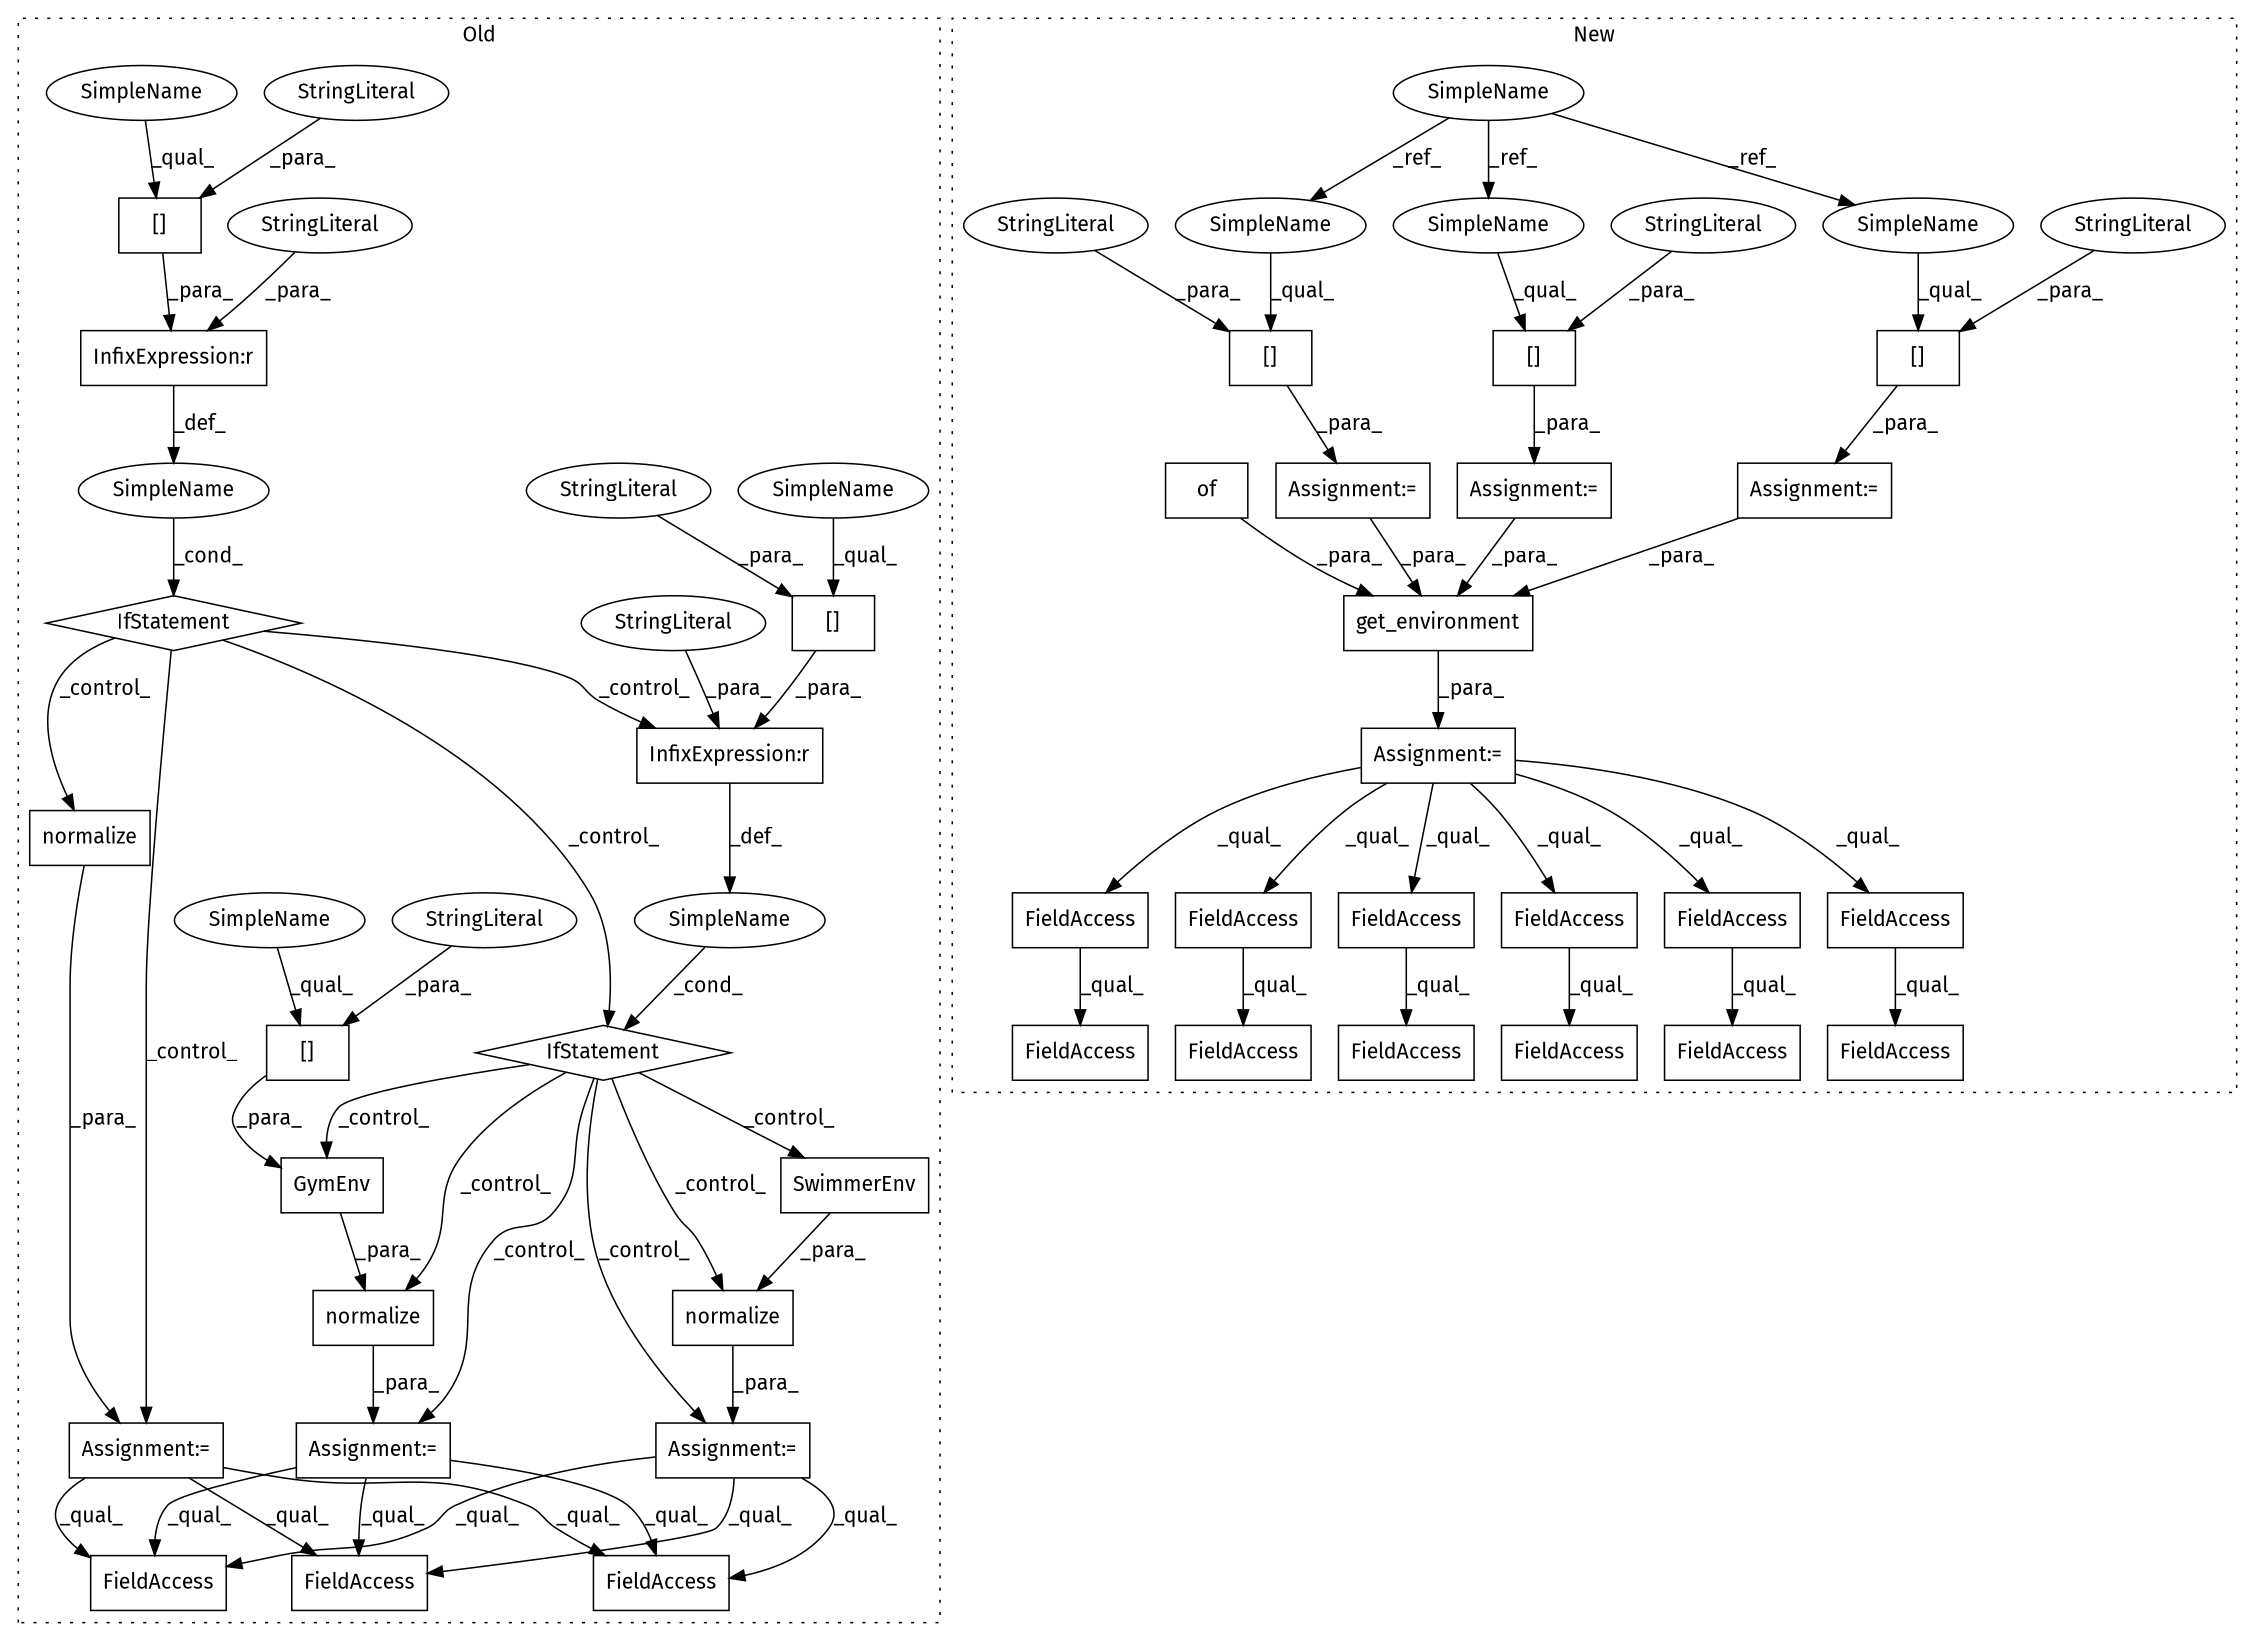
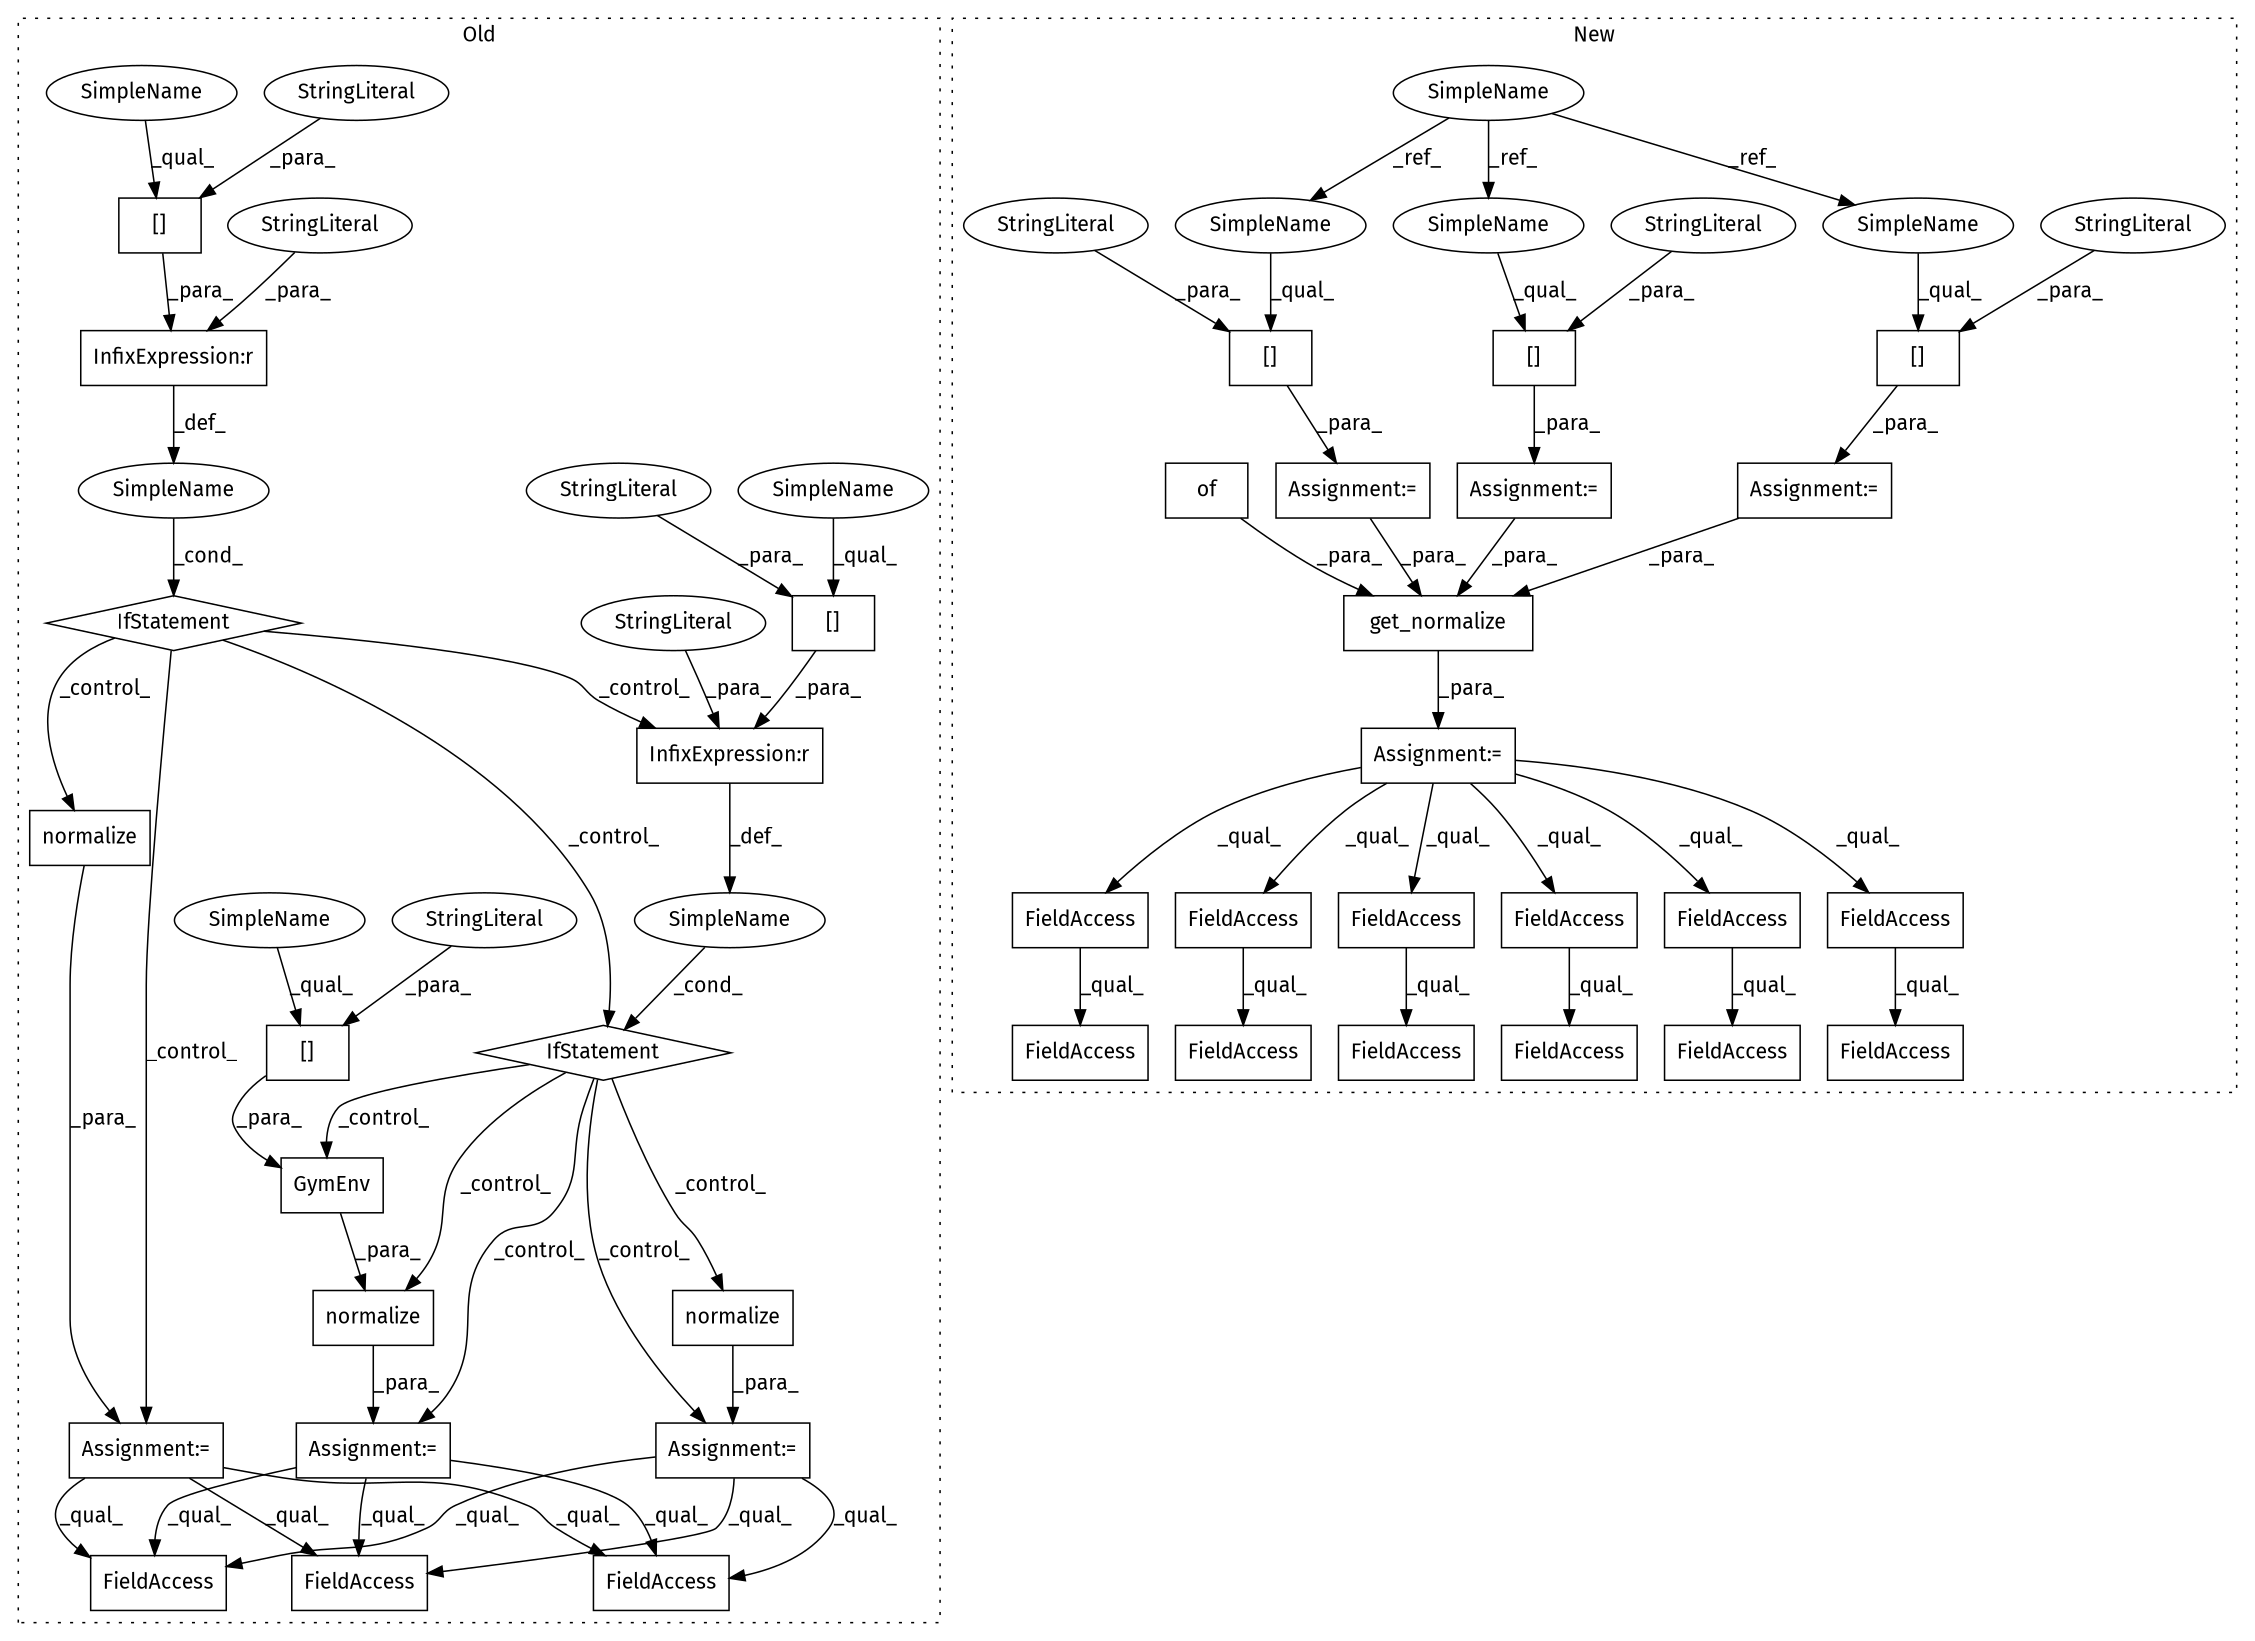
  digraph {
    fontname="Fira Sans"
    node [a=22 fontname="Fira Sans" l=1 shape=box]
    edge [fontname="Fira Sans"]
    n1 [a=2 l="8,1" label="[]" s="2691,2709"]
    n2 [a=45 l=10 label=StringLiteral s=2699 shape=ellipse]
    n3 [a=2 l="8,1" label="[]" s="2809,2827"]
    n4 [a=45 l=10 label=StringLiteral s=2817 shape=ellipse]
    n5 [a=2 l="8,1" label="[]" s="2592,2610"]
    n6 [a=45 l=10 label=StringLiteral s=2600 shape=ellipse]
    n7 [a=27 l=4 label="InfixExpression:r" s=2611]
    n8 [a=45 l=16 label=StringLiteral s=2615 shape=ellipse]
    n9 [a=25 l="4,2" label=IfStatement s="2588,2631" shape=diamond]
    n10 [a=42 label=SimpleName shape=ellipse l=""]
-   n11 [a=32 l=12 label=SwimmerEnv s=2753]
    n12 [a=42 label=SimpleName shape=ellipse l=""]
    n13 [a=32 l="10,1" label=normalize s="2743,2765"]
    n14 [a=32 l="7,1" label=GymEnv s="2802,2828"]
    n15 [a=27 l=4 label="InfixExpression:r" s=2710]
    n16 [a=45 l=15 label=StringLiteral s=2714 shape=ellipse]
    n17 [l=8 label=FieldAccess s=2894]
    n18 [a=32 l="10,1" label=normalize s="2792,2829"]
    n19 [a=25 l="4,2" label=IfStatement s="2687,2729" shape=diamond]
    n20 [a=32 l="10,1" label=normalize s="2645,2668"]
    n21 [a=7 label="Assignment:=" s=2742]
    n22 [a=7 label="Assignment:=" s=2791]
    n23 [a=7 label="Assignment:=" s=2644]
    n24 [l=8 label=FieldAccess s=3191]
    n25 [l=8 label=FieldAccess s=3254]
    n26 [a=42 l=7 label=SimpleName s=2592 shape=ellipse]
    n27 [a=42 l=7 label=SimpleName s=2809 shape=ellipse]
    n28 [a=42 l=7 label=SimpleName s=2691 shape=ellipse]
    n29 [a=2 l="8,1" label="[]" s="2286,2300"]
    n30 [a=45 l=6 label=StringLiteral s=2294 shape=ellipse]
    n31 [a=42 l=7 label=SimpleName s=1740 shape=ellipse]
    n32 [a=2 l="8,1" label="[]" s="2314,2330"]
    n33 [a=45 l=8 label=StringLiteral s=2322 shape=ellipse]
    n34 [a=2 l="8,1" label="[]" s="2187,2205"]
    n35 [a=45 l=10 label=StringLiteral s=2195 shape=ellipse]
    n36 [a=7 label="Assignment:=" s=2285]
    n37 [l=16 label=FieldAccess s=2473]
    n38 [l=22 label=FieldAccess s=2473]
    n39 [l=16 label=FieldAccess s=2917]
    n40 [l=22 label=FieldAccess s=2917]
    n41 [l=21 label=FieldAccess s=2889]
    n42 [l=27 label=FieldAccess s=2889]
    n43 [l=16 label=FieldAccess s=2812]
    n44 [l=27 label=FieldAccess s=2445]
    n45 [l=21 label=FieldAccess s=2784]
    n46 [l=21 label=FieldAccess s=2445]
    n47 [l=27 label=FieldAccess s=2784]
    n48 [l=22 label=FieldAccess s=2812]
    n49 [a=32 l=4 label=of s=2382]
    n50 [a=7 label="Assignment:=" s=2340]
    n51 [a=7 label="Assignment:=" s=2186]
    n52 [a=7 label="Assignment:=" s=2313]
-   n53 [a=32 l="16,1" label=get_environment s="2341,2386"]
+   n53 [a=32 l="16,1" label=get_normalize s="2341,2386"]
    n54 [a=42 l=7 label=SimpleName s=2286 shape=ellipse]
    n55 [a=42 l=7 label=SimpleName s=2314 shape=ellipse]
    n56 [a=42 l=7 label=SimpleName s=2187 shape=ellipse]
    subgraph cluster_1 {
      label=Old
      style=dotted
      n1
      n2
      n3
      n4
      n5
      n6
      n7
      n8
      n9
      n10
-     n11
      n12
      n13
      n14
      n15
      n16
      n17
      n18
      n19
      n20
      n21
      n22
      n23
      n24
      n25
      n26
      n27
      n28
    }
    subgraph cluster_2 {
      label=New
      style=dotted
      n29
      n30
      n31
      n32
      n33
      n34
      n35
      n36
      n37
      n38
      n39
      n40
      n41
      n42
      n43
      n44
      n45
      n46
      n47
      n48
      n49
      n50
      n51
      n52
      n53
      n54
      n55
      n56
    }
    n1 -> n15 [label=_para_]
    n2 -> n1 [label=_para_]
    n3 -> n14 [label=_para_]
    n4 -> n3 [label=_para_]
    n5 -> n7 [label=_para_]
    n6 -> n5 [label=_para_]
    n7 -> n10 [label=_def_]
    n8 -> n7 [label=_para_]
    n9 -> n15 [label=_control_]
    n9 -> n19 [label=_control_]
    n9 -> n20 [label=_control_]
    n9 -> n23 [label=_control_]
    n10 -> n9 [label=_cond_]
-   n11 -> n13 [label=_para_]
    n12 -> n19 [label=_cond_]
    n13 -> n21 [label=_para_]
    n14 -> n18 [label=_para_]
    n15 -> n12 [label=_def_]
    n16 -> n15 [label=_para_]
    n18 -> n22 [label=_para_]
-   n19 -> n11 [label=_control_]
    n19 -> n13 [label=_control_]
    n19 -> n14 [label=_control_]
    n19 -> n18 [label=_control_]
    n19 -> n21 [label=_control_]
    n19 -> n22 [label=_control_]
    n20 -> n23 [label=_para_]
    n21 -> n17 [label=_qual_]
    n21 -> n24 [label=_qual_]
    n21 -> n25 [label=_qual_]
    n22 -> n17 [label=_qual_]
    n22 -> n24 [label=_qual_]
    n22 -> n25 [label=_qual_]
    n23 -> n17 [label=_qual_]
    n23 -> n24 [label=_qual_]
    n23 -> n25 [label=_qual_]
    n26 -> n5 [label=_qual_]
    n27 -> n3 [label=_qual_]
    n28 -> n1 [label=_qual_]
    n29 -> n36 [label=_para_]
    n30 -> n29 [label=_para_]
    n31 -> n54 [label=_ref_]
    n31 -> n55 [label=_ref_]
    n31 -> n56 [label=_ref_]
    n32 -> n52 [label=_para_]
    n33 -> n32 [label=_para_]
    n34 -> n51 [label=_para_]
    n35 -> n34 [label=_para_]
    n36 -> n53 [label=_para_]
    n37 -> n38 [label=_qual_]
    n39 -> n40 [label=_qual_]
    n41 -> n42 [label=_qual_]
    n43 -> n48 [label=_qual_]
    n45 -> n47 [label=_qual_]
    n46 -> n44 [label=_qual_]
    n49 -> n53 [label=_para_]
    n50 -> n37 [label=_qual_]
    n50 -> n39 [label=_qual_]
    n50 -> n41 [label=_qual_]
    n50 -> n43 [label=_qual_]
    n50 -> n45 [label=_qual_]
    n50 -> n46 [label=_qual_]
    n51 -> n53 [label=_para_]
    n52 -> n53 [label=_para_]
    n53 -> n50 [label=_para_]
    n54 -> n29 [label=_qual_]
    n55 -> n32 [label=_qual_]
    n56 -> n34 [label=_qual_]
  }
